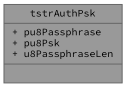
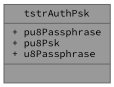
  digraph {
    fontname="Source Code Pro"
-   n1 [color=gray40 fillcolor=grey60 fontcolor=black fontname="Source Code Pro" fontsize=10 height=0.2 label="{tstrAuthPsk\n|+ pu8Passphrase\l+ pu8Psk\l+ u8PassphraseLen\l|}" shape=record style=filled width=0.4]
+   n1 [color=gray40 fillcolor=grey60 fontcolor=black fontname="Source Code Pro" fontsize=10 height=0.2 label="{tstrAuthPsk\n|+ pu8Passphrase\l+ pu8Psk\l+ u8Passphrase\l|}" shape=record style=filled width=0.4]
  }
